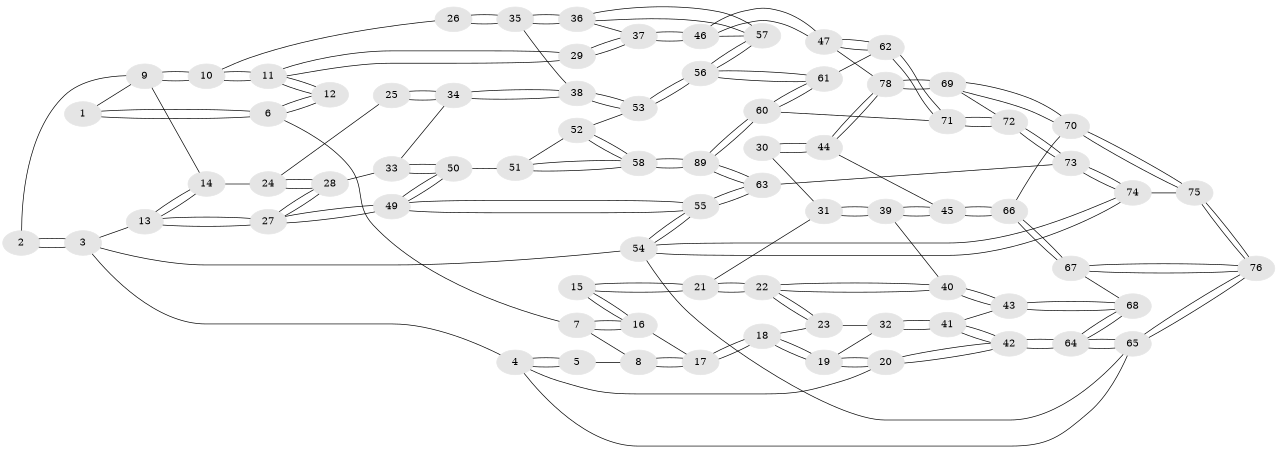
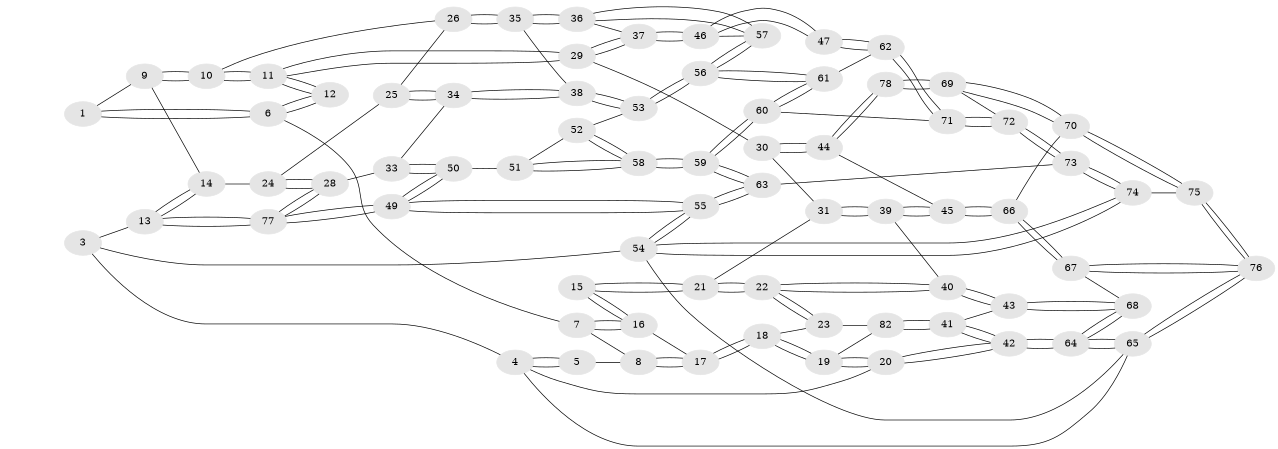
  graph {
    rankdir=LR
    node [color=gray90 style=filled]
    1
    6
    9
-   2
    3
    7
    12
    4
    13
    54
    10
    14
    5
    20
    65
-   27
+   27 [label=77]
    55
    74
    8
    42
    76
    17
    16
    18
    11
    26
    24
    29
    35
    30
    37
    15
    21
    28
    49
    25
    22
    31
    19
    23
-   32
+   32 [label=82]
    41
    64
    40
    39
    43
    34
    33
    38
    36
    50
    44
    46
    45
    n55 [label=78]
    51
    53
    57
    47
    56
    66
    68
    69
    67
    70
    62
    71
    72
    63
    52
    58
-   59 [label=89]
+   59
    61
    75
    73
    60
    1 -- 6
    1 -- 6
    1 -- 9
    6 -- 7
    6 -- 12
    6 -- 12
    9 -- 10
    9 -- 10
    9 -- 14
-   2 -- 9
-   2 -- 3
-   2 -- 3
    3 -- 4
    3 -- 13
    3 -- 54
    7 -- 8
    7 -- 16
    7 -- 16
    4 -- 5
    4 -- 5
    4 -- 20
    4 -- 65
    13 -- 14
    13 -- 14
    13 -- 27
    13 -- 27
    54 -- 65
    54 -- 55
    54 -- 55
    54 -- 74
    54 -- 74
    10 -- 11
    10 -- 11
    10 -- 26
    14 -- 24
    5 -- 8
    20 -- 42
    20 -- 42
    65 -- 76
    65 -- 76
    27 -- 28
    27 -- 28
    27 -- 49
    27 -- 49
    55 -- 63
    55 -- 63
    74 -- 75
    8 -- 17
    8 -- 17
    42 -- 64
    42 -- 64
    17 -- 18
    17 -- 18
    16 -- 17
    18 -- 19
    18 -- 19
    18 -- 23
    11 -- 12
    11 -- 12
    11 -- 29
    11 -- 29
    26 -- 35
    26 -- 35
    24 -- 28
    24 -- 28
    24 -- 25
+   29 -- 30
    29 -- 37
    29 -- 37
    35 -- 38
    35 -- 36
    35 -- 36
    30 -- 31
    30 -- 44
    30 -- 44
    37 -- 46
    37 -- 46
    15 -- 16
    15 -- 16
    15 -- 21
    15 -- 21
    21 -- 22
    21 -- 22
    21 -- 31
    28 -- 33
    49 -- 55
    49 -- 55
    49 -- 50
    49 -- 50
+   25 -- 26
    25 -- 34
    25 -- 34
    22 -- 23
    22 -- 23
    22 -- 40
    22 -- 40
    31 -- 39
    31 -- 39
    19 -- 20
    19 -- 20
    19 -- 32
    23 -- 32
    32 -- 41
    32 -- 41
    41 -- 42
    41 -- 42
    41 -- 43
    64 -- 65
    64 -- 65
    64 -- 68
    64 -- 68
    40 -- 43
    40 -- 43
    39 -- 40
    39 -- 45
    39 -- 45
    43 -- 68
    43 -- 68
    34 -- 38
    34 -- 38
    33 -- 34
    33 -- 50
    33 -- 50
    38 -- 53
    38 -- 53
    36 -- 37
    36 -- 57
    36 -- 57
    50 -- 51
    44 -- 45
    44 -- n55
    44 -- n55
    46 -- 57
    46 -- 47
    46 -- 47
    45 -- 66
    45 -- 66
    n55 -- 69
    n55 -- 69
    51 -- 52
    51 -- 58
    51 -- 58
    53 -- 56
    53 -- 56
-   47 -- n55
    47 -- 62
    47 -- 62
    56 -- 57
    56 -- 57
    56 -- 61
    56 -- 61
    66 -- 67
    66 -- 67
    66 -- 70
    69 -- 70
    69 -- 70
    69 -- 72
    67 -- 76
    67 -- 76
    67 -- 68
    70 -- 75
    70 -- 75
    62 -- 71
    62 -- 71
    71 -- 72
    71 -- 72
    72 -- 73
    72 -- 73
    63 -- 73
    52 -- 53
    52 -- 58
    52 -- 58
    58 -- 59
    58 -- 59
    59 -- 63
    59 -- 63
    59 -- 60
    59 -- 60
    61 -- 62
    75 -- 76
    75 -- 76
    73 -- 74
    73 -- 74
    60 -- 71
    60 -- 61
    60 -- 61
  }
